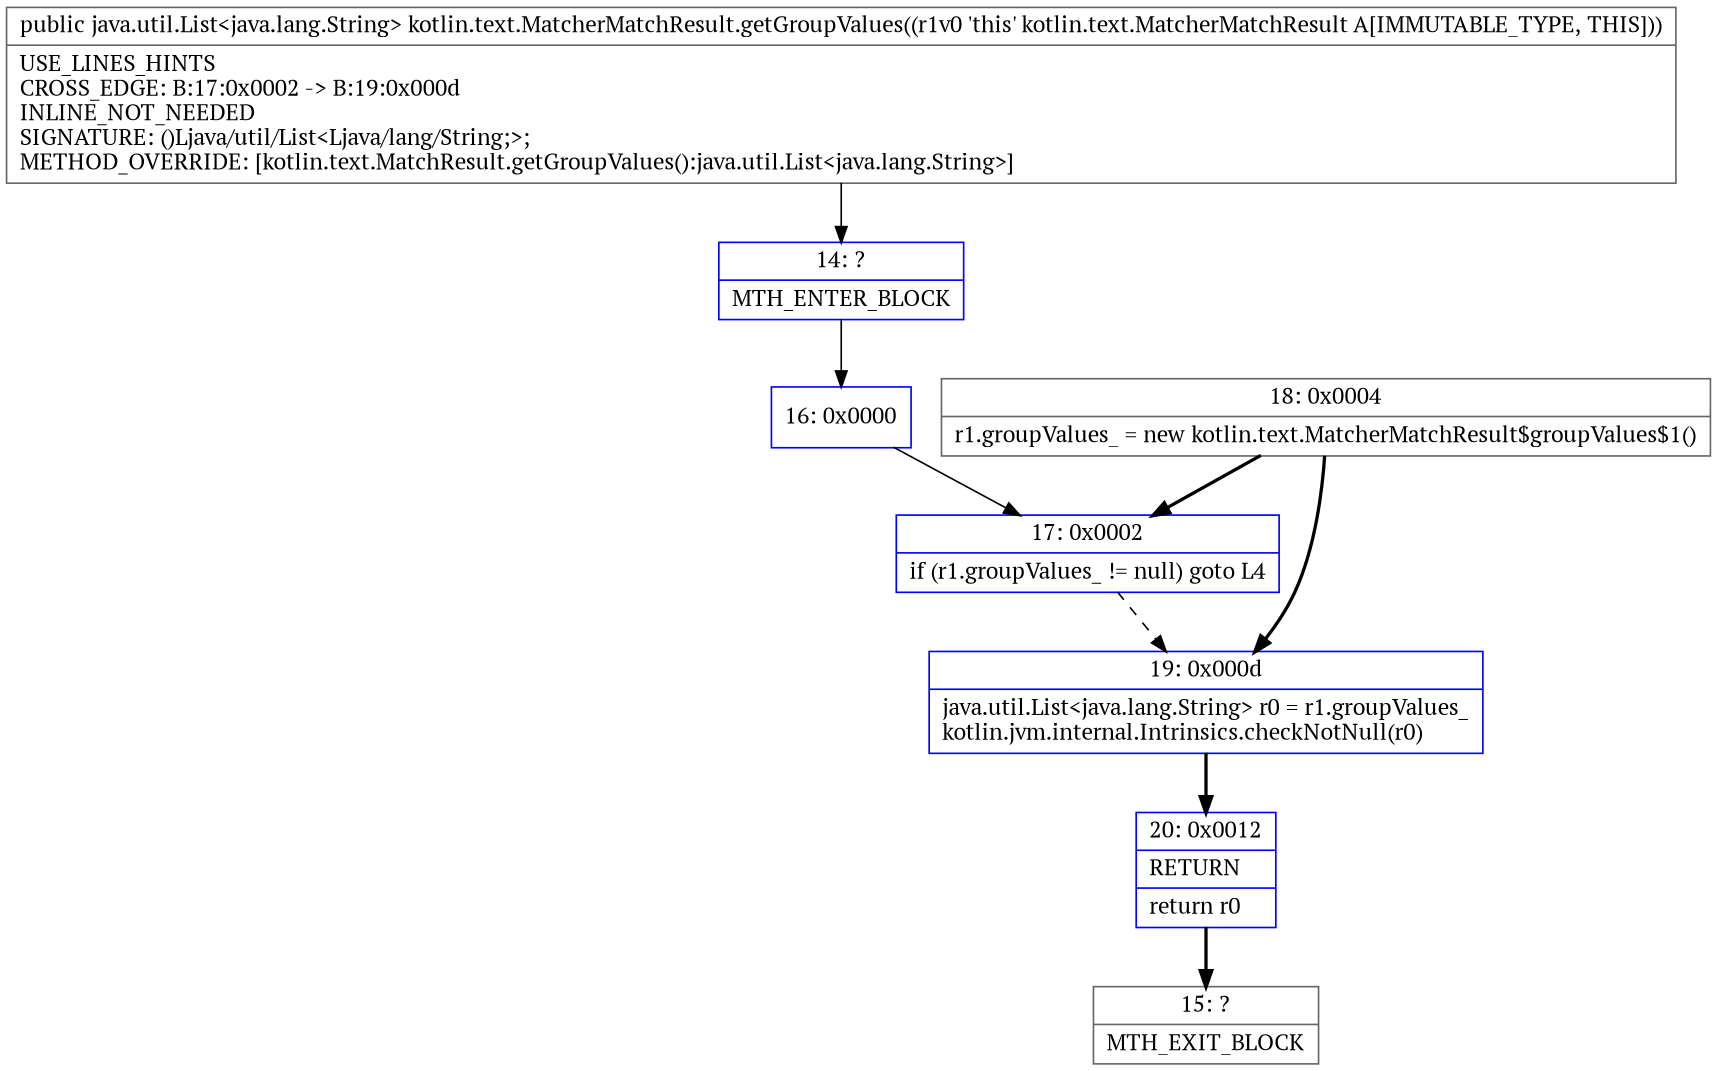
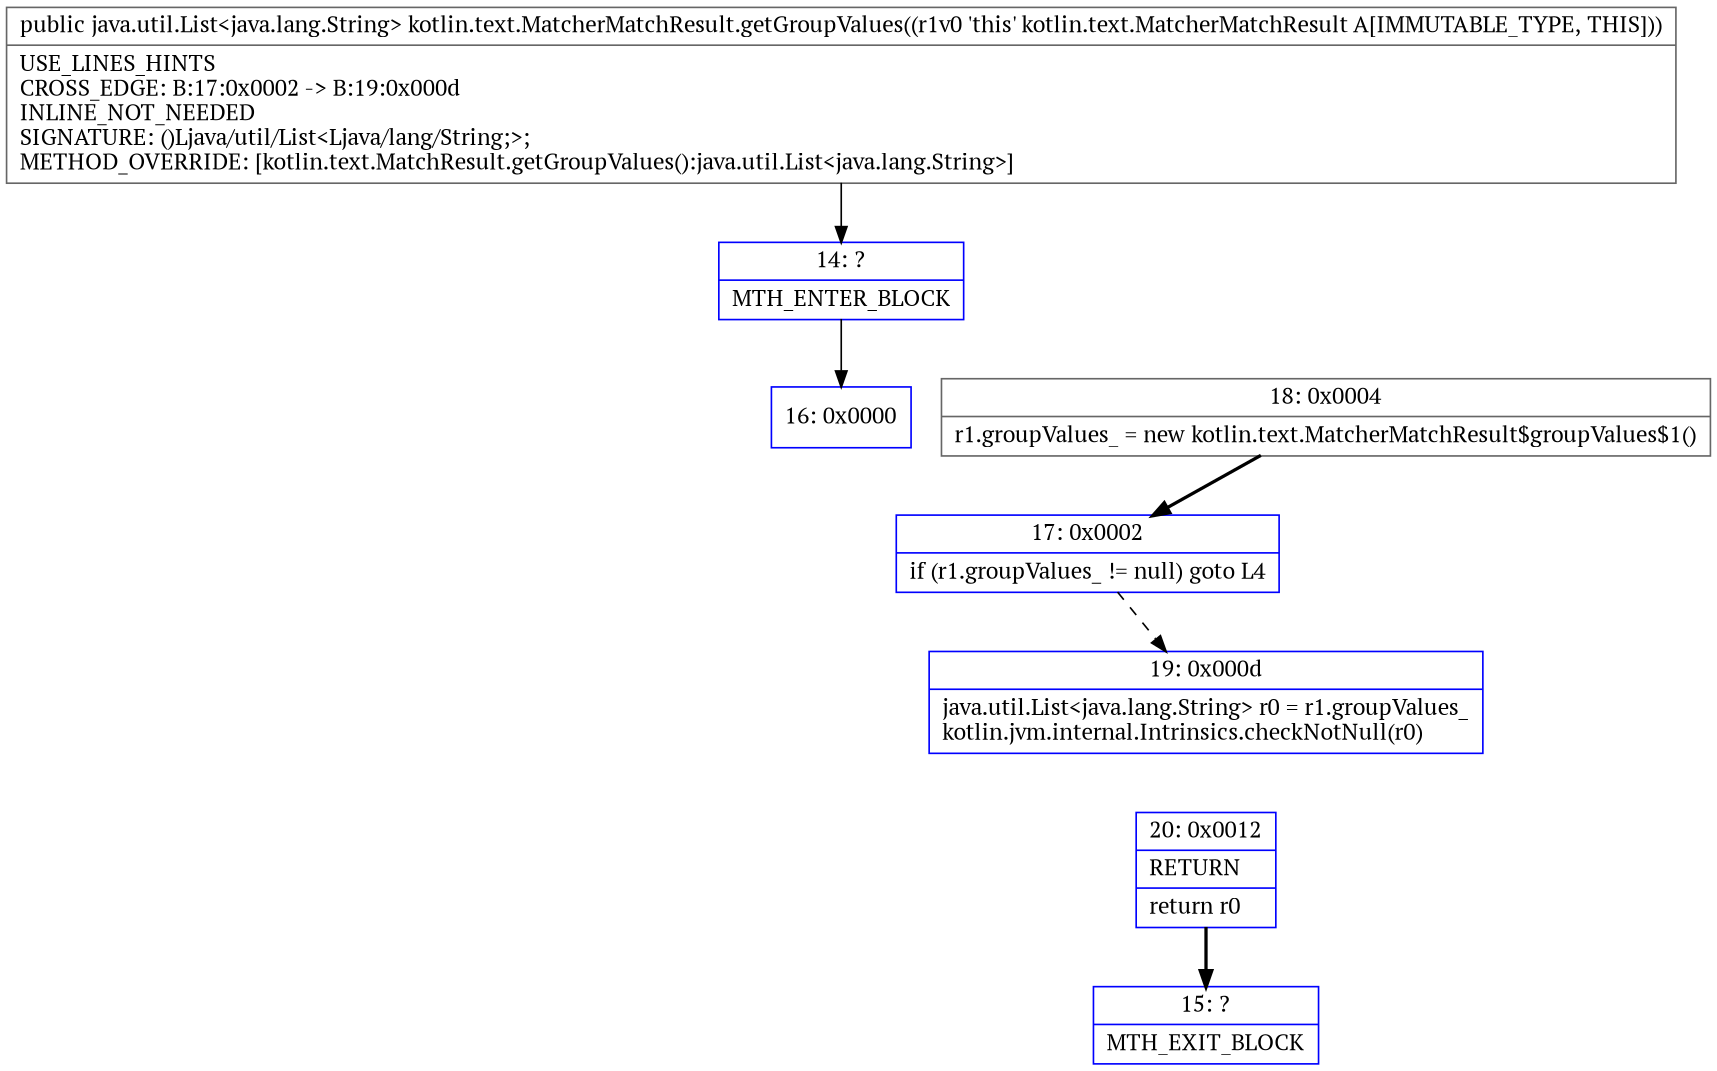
  digraph {
    fontname="PT Serif"
    node [color=blue fontname="PT Serif" shape=record]
    edge [fontname="PT Serif" style=bold]
    n1 [label="{14\:\ ?|MTH_ENTER_BLOCK\l}"]
    n2 [label="{16\:\ 0x0000}"]
    n3 [label="{17\:\ 0x0002|if (r1.groupValues_ != null) goto L4\l}"]
    n4 [label="{19\:\ 0x000d|java.util.List\<java.lang.String\> r0 = r1.groupValues_\lkotlin.jvm.internal.Intrinsics.checkNotNull(r0)\l}"]
    n5 [color=gray40 label="{18\:\ 0x0004|r1.groupValues_ = new kotlin.text.MatcherMatchResult$groupValues$1()\l}"]
    n6 [label="{20\:\ 0x0012|RETURN\l|return r0\l}"]
-   n7 [color=gray40 label="{15\:\ ?|MTH_EXIT_BLOCK\l}"]
+   n7 [label="{15\:\ ?|MTH_EXIT_BLOCK\l}"]
    n8 [color=gray40 label="{public java.util.List\<java.lang.String\> kotlin.text.MatcherMatchResult.getGroupValues((r1v0 'this' kotlin.text.MatcherMatchResult A[IMMUTABLE_TYPE, THIS]))  | USE_LINES_HINTS\lCROSS_EDGE: B:17:0x0002 \-\> B:19:0x000d\lINLINE_NOT_NEEDED\lSIGNATURE: ()Ljava\/util\/List\<Ljava\/lang\/String;\>;\lMETHOD_OVERRIDE: [kotlin.text.MatchResult.getGroupValues():java.util.List\<java.lang.String\>]\l}"]
    n1 -> n2 [style=solid]
-   n2 -> n3 [style=solid]
    n3 -> n4 [style=dashed]
-   n4 -> n6
    n5 -> n3
-   n5 -> n4
    n6 -> n7
    n8 -> n1 [style=solid]
  }
